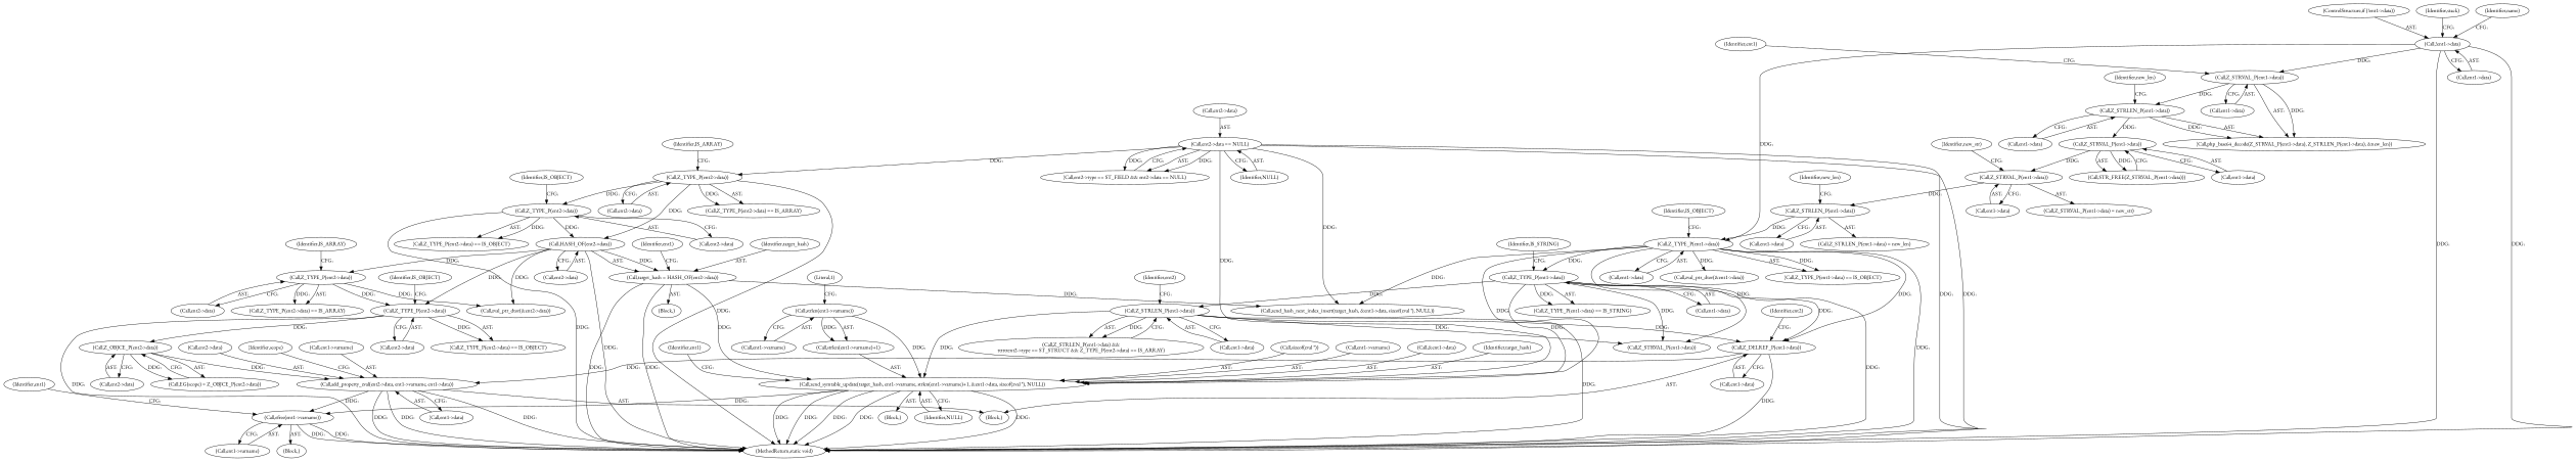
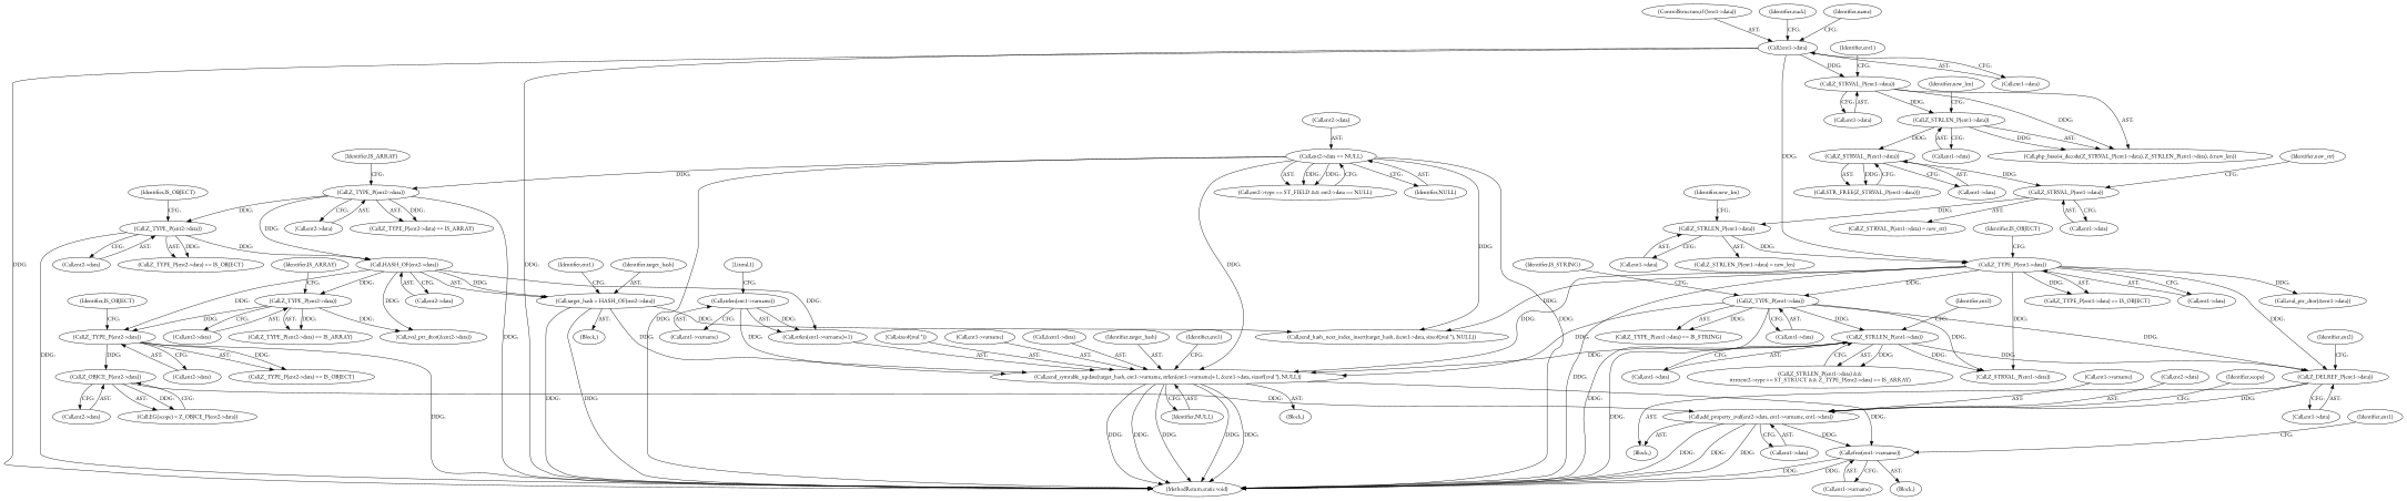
  digraph {
    fontname="EB Garamond"
    node [fontname="EB Garamond"]
    edge [fontname="EB Garamond"]
    n1 [label="(Call,efree(ent1->varname))"]
    n2 [label="(MethodReturn,static void)"]
    n3 [label="(Call,ent1->varname)"]
    n4 [label="(Block,)"]
    n5 [label="(Call,add_property_zval(ent2->data, ent1->varname, ent1->data))"]
    n6 [label="(Block,)"]
    n7 [label="(Call,ent1->data)"]
    n8 [label="(Call,Z_OBJCE_P(ent2->data))"]
    n9 [label="(Call,EG(scope) = Z_OBJCE_P(ent2->data))"]
    n10 [label="(Call,ent2->data)"]
    n11 [label="(Call,Z_TYPE_P(ent2->data))"]
    n12 [label="(Call,Z_TYPE_P(ent2->data) == IS_OBJECT)"]
    n13 [label="(Call,ent2->data)"]
    n14 [label="(Call,HASH_OF(ent2->data))"]
    n15 [label="(Call,Z_TYPE_P(ent2->data))"]
    n16 [label="(Call,target_hash = HASH_OF(ent2->data))"]
    n17 [label="(Call,ent2->data)"]
    n18 [label="(Call,zval_ptr_dtor(&ent2->data))"]
    n19 [label="(Call,ent2->data)"]
    n20 [label="(Call,Z_TYPE_P(ent2->data) == IS_ARRAY)"]
    n21 [label="(Call,zend_symtable_update(target_hash, ent1->varname, strlen(ent1->varname)+1, &ent1->data, sizeof(zval *), NULL))"]
    n22 [label="(Call,zend_hash_next_index_insert(target_hash, &ent1->data, sizeof(zval *), NULL))"]
    n23 [label="(Block,)"]
    n24 [label="(Call,Z_TYPE_P(ent2->data))"]
    n25 [label="(Call,ent2->data)"]
    n26 [label="(Call,Z_TYPE_P(ent2->data) == IS_OBJECT)"]
    n27 [label="(Call,Z_TYPE_P(ent2->data))"]
    n28 [label="(Call,Z_TYPE_P(ent2->data) == IS_ARRAY)"]
    n29 [label="(Call,ent2->data)"]
    n30 [label="(Call,ent2->data == NULL)"]
    n31 [label="(Call,ent2->type == ST_FIELD && ent2->data == NULL)"]
    n32 [label="(Identifier,NULL)"]
    n33 [label="(Block,)"]
    n34 [label="(Identifier,NULL)"]
    n35 [label="(Call,Z_DELREF_P(ent1->data))"]
    n36 [label="(Call,ent1->data)"]
    n37 [label="(Call,Z_TYPE_P(ent1->data))"]
    n38 [label="(Call,Z_STRLEN_P(ent1->data))"]
    n39 [label="(Call,Z_STRVAL_P(ent1->data))"]
    n40 [label="(Call,ent1->data)"]
    n41 [label="(Call,Z_TYPE_P(ent1->data) == IS_STRING)"]
    n42 [label="(Call,Z_STRLEN_P(ent1->data) &&\n\t\t\t\t\t\tent2->type == ST_STRUCT && Z_TYPE_P(ent2->data) == IS_ARRAY)"]
    n43 [label="(Call,ent1->data)"]
    n44 [label="(Call,Z_TYPE_P(ent1->data))"]
    n45 [label="(Call,ent1->data)"]
    n46 [label="(Call,zval_ptr_dtor(&ent1->data))"]
    n47 [label="(Call,Z_TYPE_P(ent1->data) == IS_OBJECT)"]
    n48 [label="(Call,!ent1->data)"]
    n49 [label="(Call,Z_STRVAL_P(ent1->data))"]
    n50 [label="(Call,ent1->data)"]
    n51 [label="(Call,Z_STRLEN_P(ent1->data))"]
    n52 [label="(Call,php_base64_decode(Z_STRVAL_P(ent1->data), Z_STRLEN_P(ent1->data), &new_len))"]
    n53 [label="(Call,ent1->data)"]
    n54 [label="(ControlStructure,if (!ent1->data))"]
    n55 [label="(Call,Z_STRLEN_P(ent1->data))"]
    n56 [label="(Call,ent1->data)"]
    n57 [label="(Call,Z_STRLEN_P(ent1->data) = new_len)"]
    n58 [label="(Call,Z_STRVAL_P(ent1->data))"]
    n59 [label="(Call,Z_STRVAL_P(ent1->data) = new_str)"]
    n60 [label="(Call,ent1->data)"]
    n61 [label="(Call,Z_STRVAL_P(ent1->data))"]
    n62 [label="(Call,ent1->data)"]
    n63 [label="(Call,STR_FREE(Z_STRVAL_P(ent1->data)))"]
    n64 [label="(Call,ent1->data)"]
    n65 [label="(Call,strlen(ent1->varname))"]
    n66 [label="(Call,strlen(ent1->varname)+1)"]
    n67 [label="(Call,ent1->varname)"]
    n68 [label="(Identifier,ent2)"]
    n69 [label="(Identifier,ent1)"]
    n70 [label="(Identifier,new_str)"]
    n71 [label="(Identifier,IS_ARRAY)"]
    n72 [label="(Identifier,stack)"]
    n73 [label="(Identifier,scope)"]
    n74 [label="(Call,sizeof(zval *))"]
    n75 [label="(Identifier,new_len)"]
    n76 [label="(Call,ent2->data)"]
    n77 [label="(Identifier,IS_OBJECT)"]
    n78 [label="(Identifier,target_hash)"]
    n79 [label="(Call,ent1->varname)"]
    n80 [label="(Identifier,IS_ARRAY)"]
    n81 [label="(Identifier,ent2)"]
    n82 [label="(Call,&ent1->data)"]
    n83 [label="(Identifier,IS_OBJECT)"]
    n84 [label="(Identifier,name)"]
    n85 [label="(Call,ent1->varname)"]
    n86 [label="(Identifier,target_hash)"]
    n87 [label="(Identifier,IS_STRING)"]
    n88 [label="(Identifier,new_len)"]
    n89 [label="(Literal,1)"]
    n90 [label="(Call,ent2->data)"]
    n91 [label="(Identifier,ent1)"]
    n92 [label="(Identifier,IS_OBJECT)"]
    n93 [label="(Identifier,ent1)"]
    n94 [label="(Identifier,ent1)"]
    n1 -> n2 [label="DDG: "]
    n1 -> n2 [label="DDG: "]
    n1 -> n3 [label="CFG: "]
    n1 -> n4 [label="AST: "]
    n3 -> n1 [label="AST: "]
    n5 -> n1 [label="DDG: "]
    n5 -> n2 [label="DDG: "]
    n5 -> n2 [label="DDG: "]
    n5 -> n2 [label="DDG: "]
    n5 -> n6 [label="AST: "]
    n5 -> n7 [label="CFG: "]
    n7 -> n5 [label="AST: "]
    n8 -> n5 [label="DDG: "]
    n8 -> n9 [label="AST: "]
    n8 -> n9 [label="DDG: "]
    n8 -> n10 [label="CFG: "]
    n9 -> n8 [label="CFG: "]
    n10 -> n8 [label="AST: "]
    n11 -> n2 [label="DDG: "]
    n11 -> n8 [label="DDG: "]
    n11 -> n12 [label="AST: "]
    n11 -> n12 [label="DDG: "]
    n11 -> n13 [label="CFG: "]
    n13 -> n11 [label="AST: "]
-   n14 -> n2 [label="DDG: "]
+   n14 -> n66 [label="DDG: "]
    n14 -> n11 [label="DDG: "]
    n14 -> n15 [label="DDG: "]
    n14 -> n16 [label="AST: "]
    n14 -> n16 [label="DDG: "]
    n14 -> n17 [label="CFG: "]
    n14 -> n18 [label="DDG: "]
    n15 -> n11 [label="DDG: "]
    n15 -> n18 [label="DDG: "]
    n15 -> n19 [label="CFG: "]
    n15 -> n20 [label="AST: "]
    n15 -> n20 [label="DDG: "]
    n16 -> n2 [label="DDG: "]
    n16 -> n2 [label="DDG: "]
    n16 -> n21 [label="DDG: "]
    n16 -> n22 [label="DDG: "]
    n16 -> n23 [label="AST: "]
    n17 -> n14 [label="AST: "]
    n19 -> n15 [label="AST: "]
    n21 -> n1 [label="DDG: "]
    n21 -> n2 [label="DDG: "]
    n21 -> n2 [label="DDG: "]
    n21 -> n2 [label="DDG: "]
    n21 -> n2 [label="DDG: "]
    n21 -> n2 [label="DDG: "]
    n21 -> n33 [label="AST: "]
    n21 -> n34 [label="CFG: "]
    n24 -> n2 [label="DDG: "]
    n24 -> n14 [label="DDG: "]
    n24 -> n25 [label="CFG: "]
    n24 -> n26 [label="AST: "]
    n24 -> n26 [label="DDG: "]
    n25 -> n24 [label="AST: "]
    n27 -> n2 [label="DDG: "]
    n27 -> n14 [label="DDG: "]
    n27 -> n24 [label="DDG: "]
    n27 -> n28 [label="AST: "]
    n27 -> n28 [label="DDG: "]
    n27 -> n29 [label="CFG: "]
    n29 -> n27 [label="AST: "]
    n30 -> n2 [label="DDG: "]
    n30 -> n2 [label="DDG: "]
    n30 -> n21 [label="DDG: "]
    n30 -> n22 [label="DDG: "]
    n30 -> n27 [label="DDG: "]
    n30 -> n31 [label="AST: "]
    n30 -> n31 [label="DDG: "]
    n30 -> n31 [label="DDG: "]
    n30 -> n32 [label="CFG: "]
    n31 -> n30 [label="CFG: "]
    n32 -> n30 [label="AST: "]
    n34 -> n21 [label="AST: "]
-   n35 -> n2 [label="DDG: "]
    n35 -> n5 [label="DDG: "]
    n35 -> n6 [label="AST: "]
    n35 -> n36 [label="CFG: "]
    n36 -> n35 [label="AST: "]
    n37 -> n2 [label="DDG: "]
    n37 -> n21 [label="DDG: "]
    n37 -> n35 [label="DDG: "]
    n37 -> n38 [label="DDG: "]
    n37 -> n39 [label="DDG: "]
    n37 -> n40 [label="CFG: "]
    n37 -> n41 [label="AST: "]
    n37 -> n41 [label="DDG: "]
    n38 -> n2 [label="DDG: "]
    n38 -> n21 [label="DDG: "]
    n38 -> n35 [label="DDG: "]
    n38 -> n39 [label="DDG: "]
    n38 -> n42 [label="AST: "]
    n38 -> n42 [label="DDG: "]
    n38 -> n43 [label="CFG: "]
    n40 -> n37 [label="AST: "]
    n42 -> n38 [label="CFG: "]
    n43 -> n38 [label="AST: "]
    n44 -> n2 [label="DDG: "]
    n44 -> n21 [label="DDG: "]
    n44 -> n22 [label="DDG: "]
    n44 -> n35 [label="DDG: "]
    n44 -> n37 [label="DDG: "]
    n44 -> n39 [label="DDG: "]
    n44 -> n45 [label="CFG: "]
    n44 -> n46 [label="DDG: "]
    n44 -> n47 [label="AST: "]
    n44 -> n47 [label="DDG: "]
    n45 -> n44 [label="AST: "]
    n48 -> n2 [label="DDG: "]
    n48 -> n2 [label="DDG: "]
    n48 -> n44 [label="DDG: "]
    n48 -> n49 [label="DDG: "]
    n48 -> n50 [label="CFG: "]
    n49 -> n51 [label="DDG: "]
    n49 -> n52 [label="AST: "]
    n49 -> n52 [label="DDG: "]
    n49 -> n53 [label="CFG: "]
    n50 -> n48 [label="AST: "]
    n51 -> n52 [label="AST: "]
    n51 -> n52 [label="DDG: "]
    n51 -> n61 [label="DDG: "]
    n51 -> n64 [label="CFG: "]
    n53 -> n49 [label="AST: "]
    n54 -> n48 [label="AST: "]
    n55 -> n44 [label="DDG: "]
    n55 -> n56 [label="CFG: "]
    n55 -> n57 [label="AST: "]
    n56 -> n55 [label="AST: "]
    n58 -> n55 [label="DDG: "]
    n58 -> n59 [label="AST: "]
    n58 -> n60 [label="CFG: "]
    n60 -> n58 [label="AST: "]
    n61 -> n58 [label="DDG: "]
    n61 -> n62 [label="CFG: "]
    n61 -> n63 [label="AST: "]
    n61 -> n63 [label="DDG: "]
    n62 -> n61 [label="AST: "]
    n63 -> n61 [label="CFG: "]
    n64 -> n51 [label="AST: "]
    n65 -> n21 [label="DDG: "]
    n65 -> n66 [label="AST: "]
    n65 -> n66 [label="DDG: "]
    n65 -> n67 [label="CFG: "]
    n66 -> n21 [label="AST: "]
    n67 -> n65 [label="AST: "]
    n68 -> n35 [label="CFG: "]
    n69 -> n16 [label="CFG: "]
    n70 -> n58 [label="CFG: "]
    n71 -> n15 [label="CFG: "]
    n72 -> n48 [label="CFG: "]
    n73 -> n5 [label="CFG: "]
    n74 -> n21 [label="AST: "]
    n75 -> n55 [label="CFG: "]
    n76 -> n30 [label="AST: "]
    n77 -> n44 [label="CFG: "]
    n78 -> n16 [label="AST: "]
    n79 -> n21 [label="AST: "]
    n80 -> n27 [label="CFG: "]
    n81 -> n38 [label="CFG: "]
    n82 -> n21 [label="AST: "]
    n83 -> n11 [label="CFG: "]
    n84 -> n48 [label="CFG: "]
    n85 -> n5 [label="AST: "]
    n86 -> n21 [label="AST: "]
    n87 -> n37 [label="CFG: "]
    n88 -> n51 [label="CFG: "]
    n89 -> n65 [label="CFG: "]
    n90 -> n5 [label="AST: "]
    n91 -> n49 [label="CFG: "]
    n92 -> n24 [label="CFG: "]
    n93 -> n21 [label="CFG: "]
    n94 -> n1 [label="CFG: "]
  }
